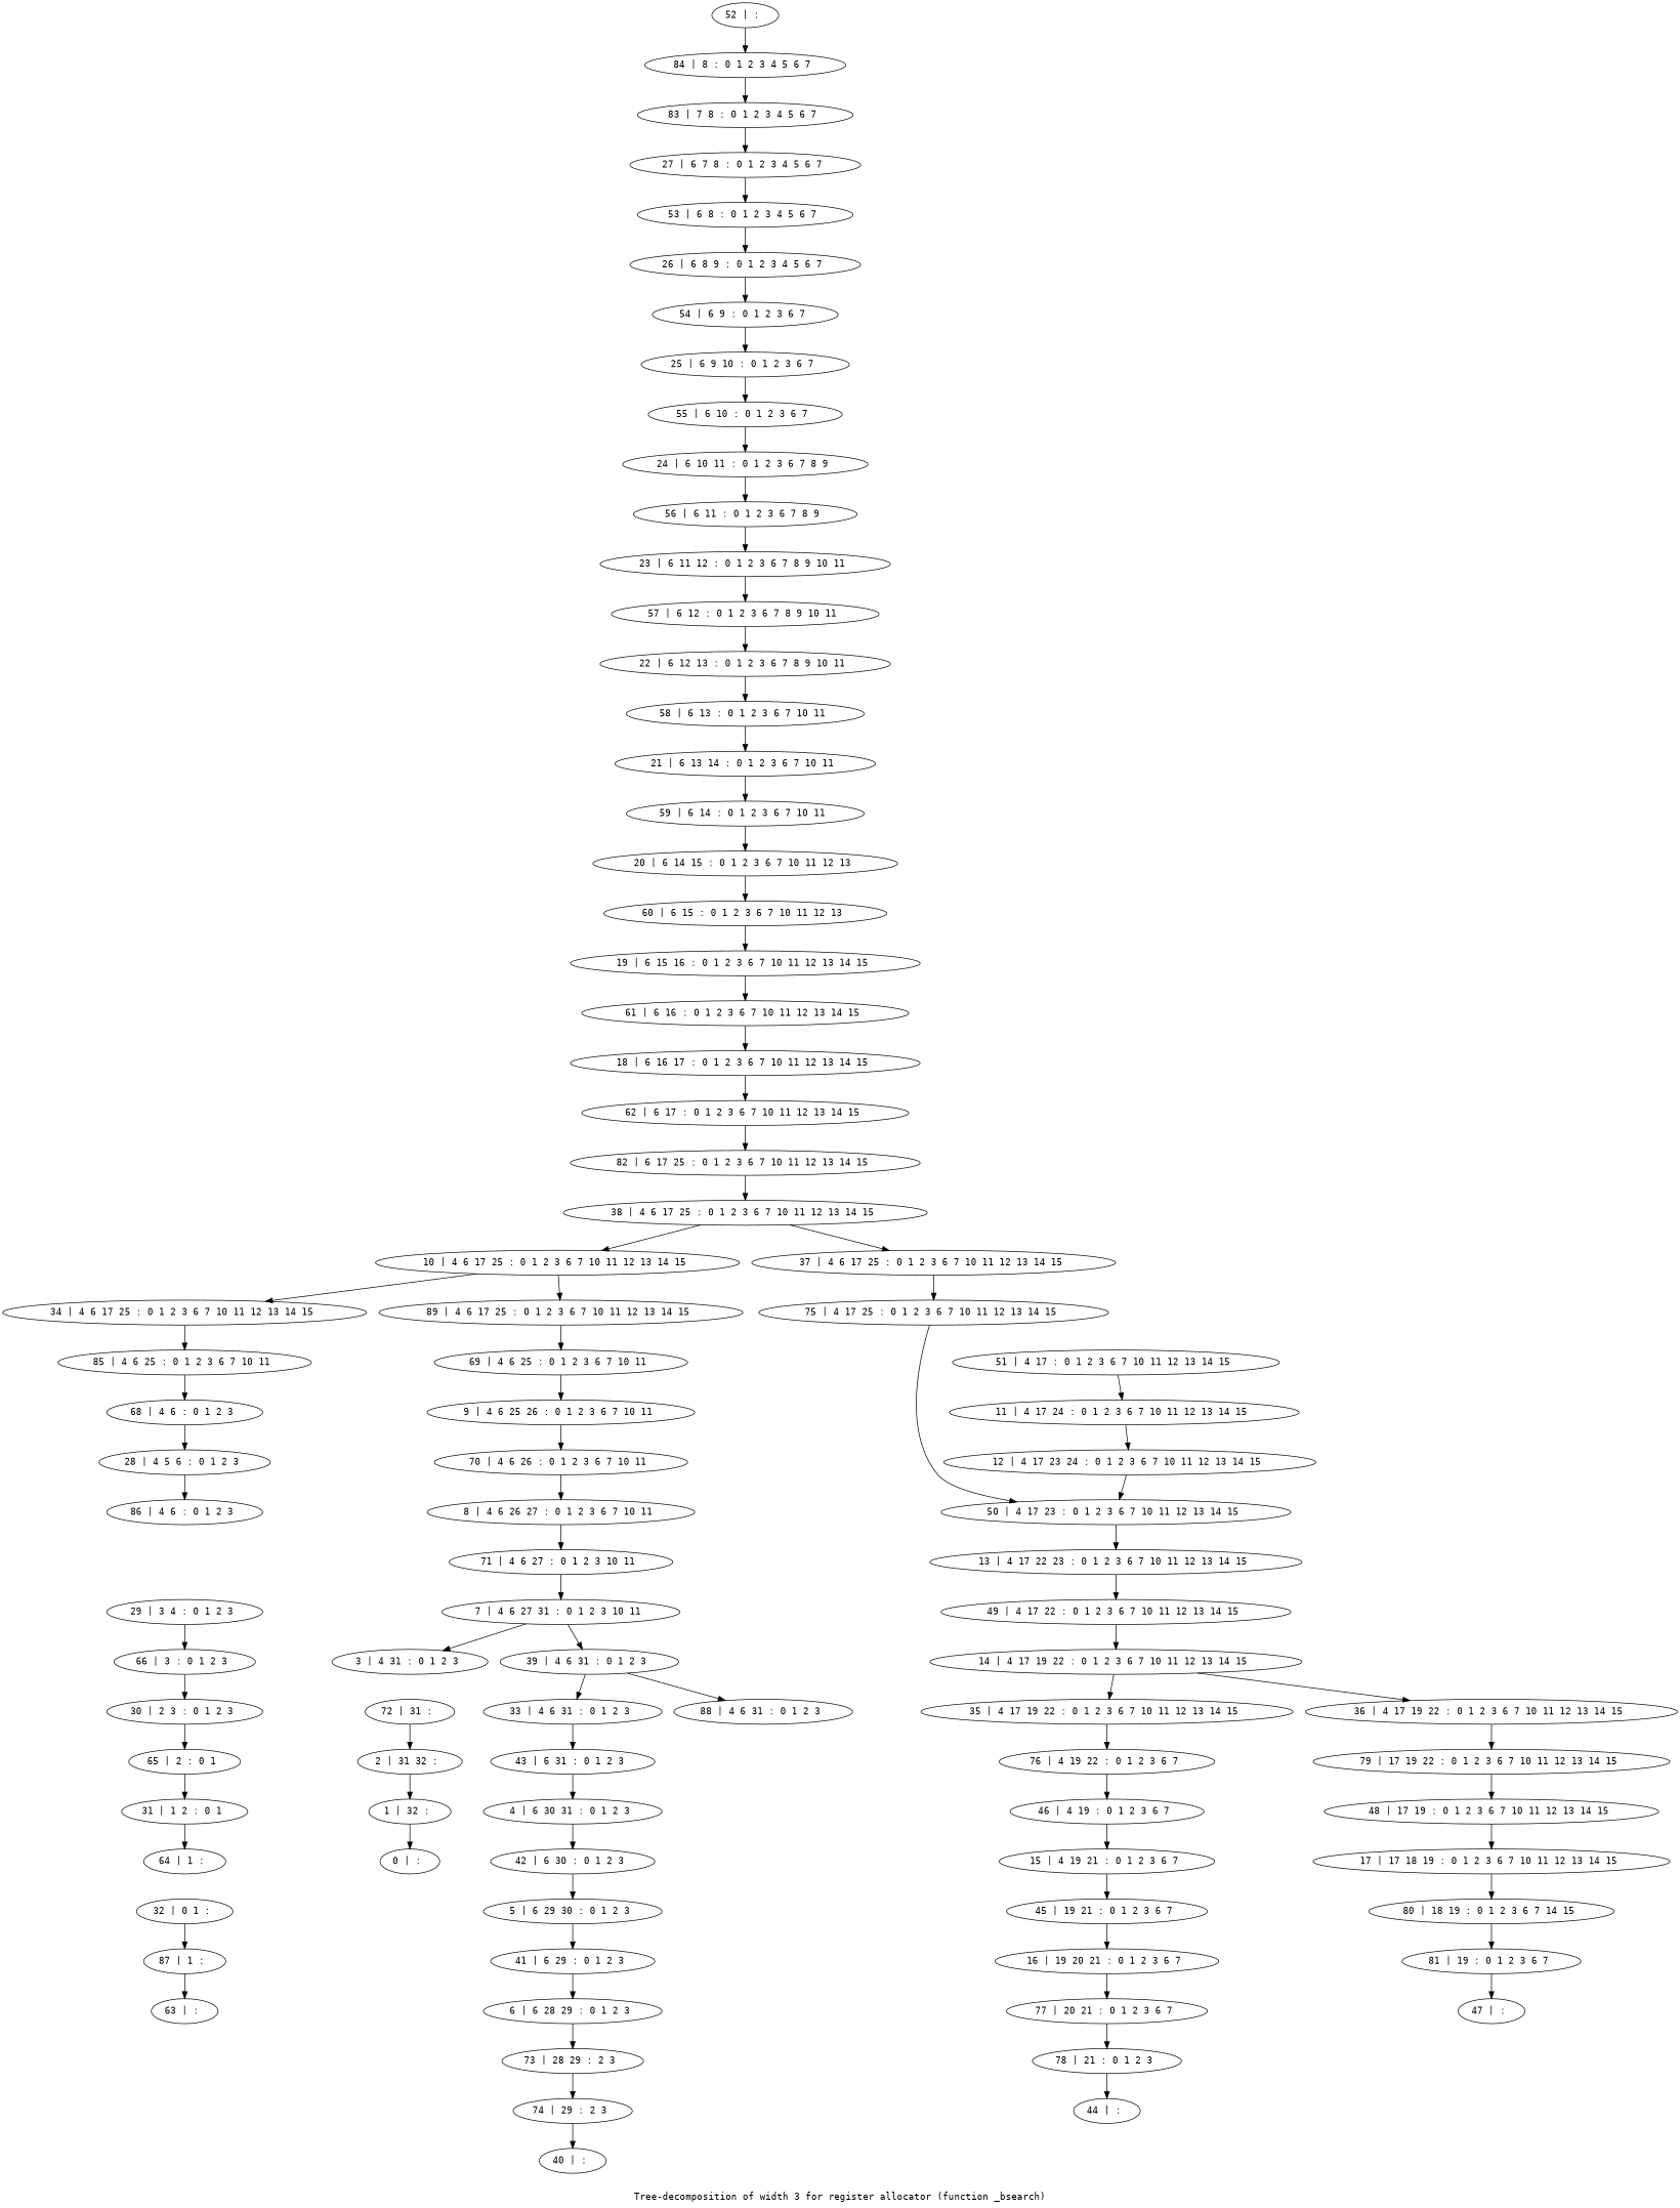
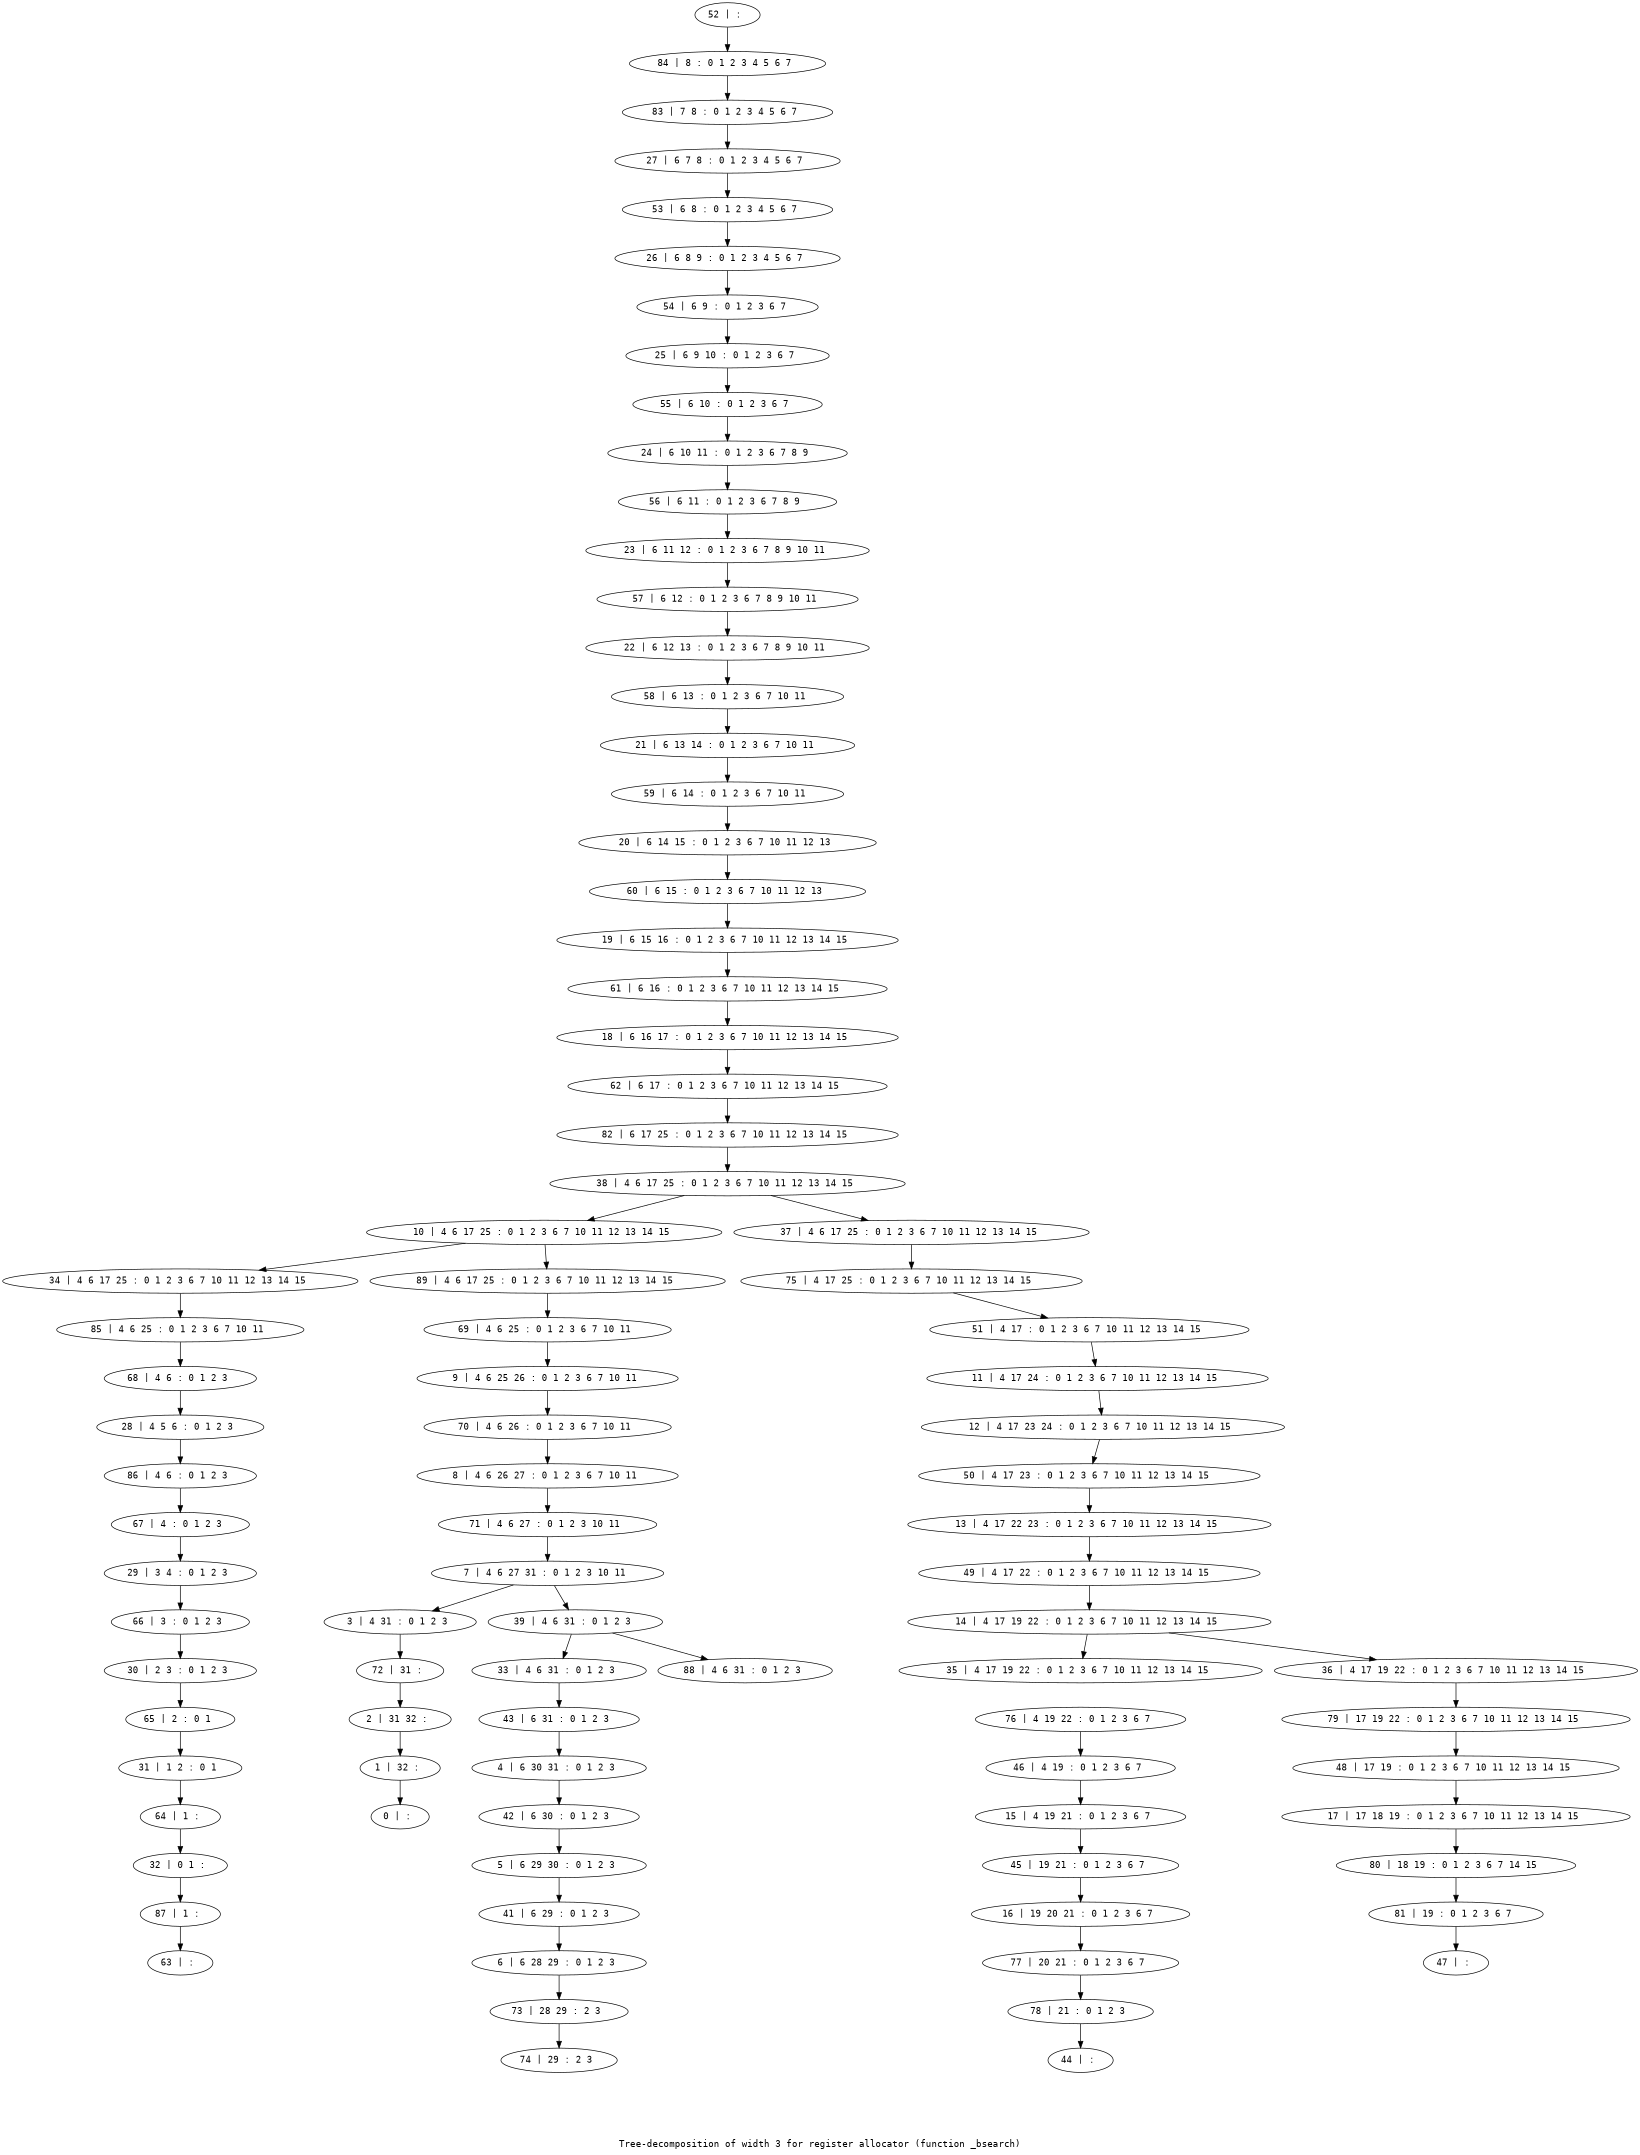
  digraph {
    fontname="DejaVu Sans Mono"
    label="Tree-decomposition of width 3 for register allocator (function _bsearch)"
    node [fontname="DejaVu Sans Mono"]
    edge [fontname="DejaVu Sans Mono"]
    n1 [label="0 | : "]
    n2 [label="1 | 32 : "]
    n3 [label="2 | 31 32 : "]
    n4 [label="3 | 4 31 : 0 1 2 3 "]
    n5 [label="72 | 31 : "]
    n6 [label="4 | 6 30 31 : 0 1 2 3 "]
    n7 [label="42 | 6 30 : 0 1 2 3 "]
    n8 [label="5 | 6 29 30 : 0 1 2 3 "]
    n9 [label="41 | 6 29 : 0 1 2 3 "]
    n10 [label="6 | 6 28 29 : 0 1 2 3 "]
    n11 [label="73 | 28 29 : 2 3 "]
    n12 [label="74 | 29 : 2 3 "]
    n13 [label="7 | 4 6 27 31 : 0 1 2 3 10 11 "]
    n14 [label="39 | 4 6 31 : 0 1 2 3 "]
    n15 [label="33 | 4 6 31 : 0 1 2 3 "]
    n16 [label="88 | 4 6 31 : 0 1 2 3 "]
    n17 [label="8 | 4 6 26 27 : 0 1 2 3 6 7 10 11 "]
    n18 [label="71 | 4 6 27 : 0 1 2 3 10 11 "]
    n19 [label="9 | 4 6 25 26 : 0 1 2 3 6 7 10 11 "]
    n20 [label="70 | 4 6 26 : 0 1 2 3 6 7 10 11 "]
    n21 [label="10 | 4 6 17 25 : 0 1 2 3 6 7 10 11 12 13 14 15 "]
    n22 [label="34 | 4 6 17 25 : 0 1 2 3 6 7 10 11 12 13 14 15 "]
    n23 [label="89 | 4 6 17 25 : 0 1 2 3 6 7 10 11 12 13 14 15 "]
    n24 [label="85 | 4 6 25 : 0 1 2 3 6 7 10 11 "]
    n25 [label="69 | 4 6 25 : 0 1 2 3 6 7 10 11 "]
    n26 [label="11 | 4 17 24 : 0 1 2 3 6 7 10 11 12 13 14 15 "]
    n27 [label="12 | 4 17 23 24 : 0 1 2 3 6 7 10 11 12 13 14 15 "]
    n28 [label="50 | 4 17 23 : 0 1 2 3 6 7 10 11 12 13 14 15 "]
    n29 [label="13 | 4 17 22 23 : 0 1 2 3 6 7 10 11 12 13 14 15 "]
    n30 [label="49 | 4 17 22 : 0 1 2 3 6 7 10 11 12 13 14 15 "]
    n31 [label="14 | 4 17 19 22 : 0 1 2 3 6 7 10 11 12 13 14 15 "]
    n32 [label="35 | 4 17 19 22 : 0 1 2 3 6 7 10 11 12 13 14 15 "]
    n33 [label="36 | 4 17 19 22 : 0 1 2 3 6 7 10 11 12 13 14 15 "]
    n34 [label="76 | 4 19 22 : 0 1 2 3 6 7 "]
    n35 [label="79 | 17 19 22 : 0 1 2 3 6 7 10 11 12 13 14 15 "]
    n36 [label="15 | 4 19 21 : 0 1 2 3 6 7 "]
    n37 [label="45 | 19 21 : 0 1 2 3 6 7 "]
    n38 [label="16 | 19 20 21 : 0 1 2 3 6 7 "]
    n39 [label="77 | 20 21 : 0 1 2 3 6 7 "]
    n40 [label="78 | 21 : 0 1 2 3 "]
    n41 [label="17 | 17 18 19 : 0 1 2 3 6 7 10 11 12 13 14 15 "]
    n42 [label="80 | 18 19 : 0 1 2 3 6 7 14 15 "]
    n43 [label="81 | 19 : 0 1 2 3 6 7 "]
    n44 [label="18 | 6 16 17 : 0 1 2 3 6 7 10 11 12 13 14 15 "]
    n45 [label="62 | 6 17 : 0 1 2 3 6 7 10 11 12 13 14 15 "]
    n46 [label="82 | 6 17 25 : 0 1 2 3 6 7 10 11 12 13 14 15 "]
    n47 [label="19 | 6 15 16 : 0 1 2 3 6 7 10 11 12 13 14 15 "]
    n48 [label="61 | 6 16 : 0 1 2 3 6 7 10 11 12 13 14 15 "]
    n49 [label="20 | 6 14 15 : 0 1 2 3 6 7 10 11 12 13 "]
    n50 [label="60 | 6 15 : 0 1 2 3 6 7 10 11 12 13 "]
    n51 [label="21 | 6 13 14 : 0 1 2 3 6 7 10 11 "]
    n52 [label="59 | 6 14 : 0 1 2 3 6 7 10 11 "]
    n53 [label="22 | 6 12 13 : 0 1 2 3 6 7 8 9 10 11 "]
    n54 [label="58 | 6 13 : 0 1 2 3 6 7 10 11 "]
    n55 [label="23 | 6 11 12 : 0 1 2 3 6 7 8 9 10 11 "]
    n56 [label="57 | 6 12 : 0 1 2 3 6 7 8 9 10 11 "]
    n57 [label="24 | 6 10 11 : 0 1 2 3 6 7 8 9 "]
    n58 [label="56 | 6 11 : 0 1 2 3 6 7 8 9 "]
    n59 [label="25 | 6 9 10 : 0 1 2 3 6 7 "]
    n60 [label="55 | 6 10 : 0 1 2 3 6 7 "]
    n61 [label="26 | 6 8 9 : 0 1 2 3 4 5 6 7 "]
    n62 [label="54 | 6 9 : 0 1 2 3 6 7 "]
    n63 [label="27 | 6 7 8 : 0 1 2 3 4 5 6 7 "]
    n64 [label="53 | 6 8 : 0 1 2 3 4 5 6 7 "]
    n65 [label="28 | 4 5 6 : 0 1 2 3 "]
    n66 [label="86 | 4 6 : 0 1 2 3 "]
+   n67 [label="67 | 4 : 0 1 2 3 "]
    n68 [label="29 | 3 4 : 0 1 2 3 "]
    n69 [label="66 | 3 : 0 1 2 3 "]
    n70 [label="30 | 2 3 : 0 1 2 3 "]
    n71 [label="65 | 2 : 0 1 "]
    n72 [label="31 | 1 2 : 0 1 "]
    n73 [label="64 | 1 : "]
    n74 [label="32 | 0 1 : "]
    n75 [label="87 | 1 : "]
    n76 [label="63 | : "]
    n77 [label="43 | 6 31 : 0 1 2 3 "]
    n78 [label="68 | 4 6 : 0 1 2 3 "]
    n79 [label="46 | 4 19 : 0 1 2 3 6 7 "]
    n80 [label="48 | 17 19 : 0 1 2 3 6 7 10 11 12 13 14 15 "]
    n81 [label="37 | 4 6 17 25 : 0 1 2 3 6 7 10 11 12 13 14 15 "]
    n82 [label="75 | 4 17 25 : 0 1 2 3 6 7 10 11 12 13 14 15 "]
    n83 [label="51 | 4 17 : 0 1 2 3 6 7 10 11 12 13 14 15 "]
    n84 [label="38 | 4 6 17 25 : 0 1 2 3 6 7 10 11 12 13 14 15 "]
-   n85 [label="40 | : "]
    n86 [label="44 | : "]
    n87 [label="47 | : "]
    n88 [label="52 | : "]
    n89 [label="84 | 8 : 0 1 2 3 4 5 6 7 "]
    n90 [label="83 | 7 8 : 0 1 2 3 4 5 6 7 "]
    n2 -> n1
    n3 -> n2
+   n4 -> n5
    n5 -> n3
    n6 -> n7
    n7 -> n8
    n8 -> n9
    n9 -> n10
    n10 -> n11
    n11 -> n12
-   n12 -> n85
    n13 -> n4
    n13 -> n14
    n14 -> n15
    n14 -> n16
    n15 -> n77
    n17 -> n18
    n18 -> n13
    n19 -> n20
    n20 -> n17
    n21 -> n22
    n21 -> n23
    n22 -> n24
    n23 -> n25
    n24 -> n78
    n25 -> n19
    n26 -> n27
    n27 -> n28
    n28 -> n29
    n29 -> n30
    n30 -> n31
    n31 -> n32
    n31 -> n33
-   n32 -> n34
    n33 -> n35
    n34 -> n79
    n35 -> n80
    n36 -> n37
    n37 -> n38
    n38 -> n39
    n39 -> n40
    n40 -> n86
    n41 -> n42
    n42 -> n43
    n43 -> n87
    n44 -> n45
    n45 -> n46
    n46 -> n84
    n47 -> n48
    n48 -> n44
    n49 -> n50
    n50 -> n47
    n51 -> n52
    n52 -> n49
    n53 -> n54
    n54 -> n51
    n55 -> n56
    n56 -> n53
    n57 -> n58
    n58 -> n55
    n59 -> n60
    n60 -> n57
    n61 -> n62
    n62 -> n59
    n63 -> n64
    n64 -> n61
    n65 -> n66
+   n66 -> n67
+   n67 -> n68
    n68 -> n69
    n69 -> n70
    n70 -> n71
    n71 -> n72
    n72 -> n73
+   n73 -> n74
    n74 -> n75
    n75 -> n76
    n77 -> n6
    n78 -> n65
    n79 -> n36
    n80 -> n41
    n81 -> n82
-   n82 -> n28
+   n82 -> n83
    n83 -> n26
    n84 -> n21
    n84 -> n81
    n88 -> n89
    n89 -> n90
    n90 -> n63
  }
